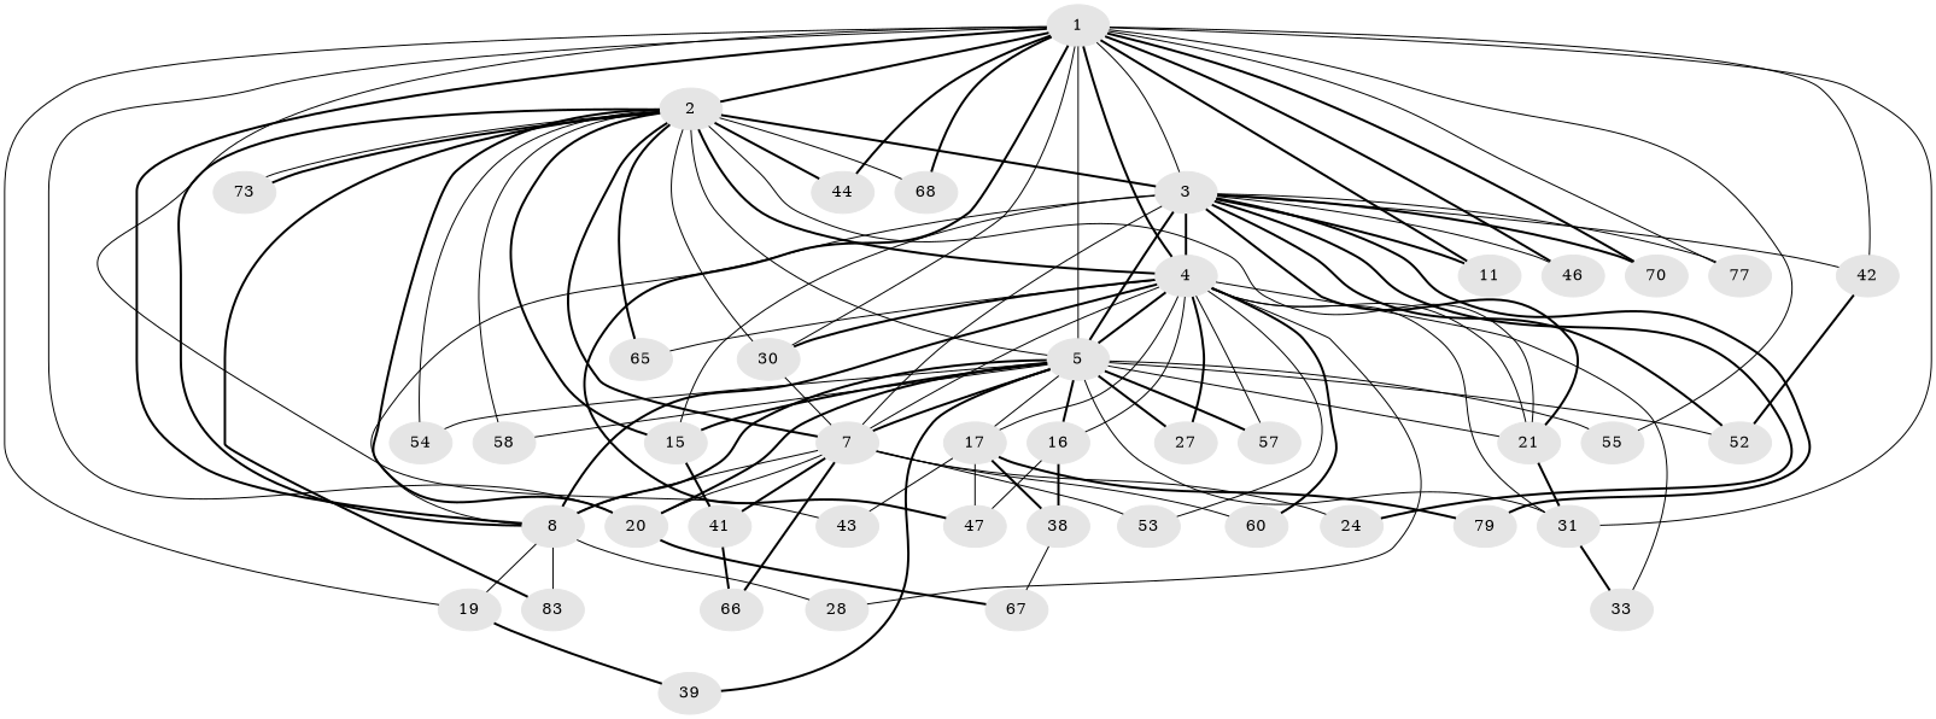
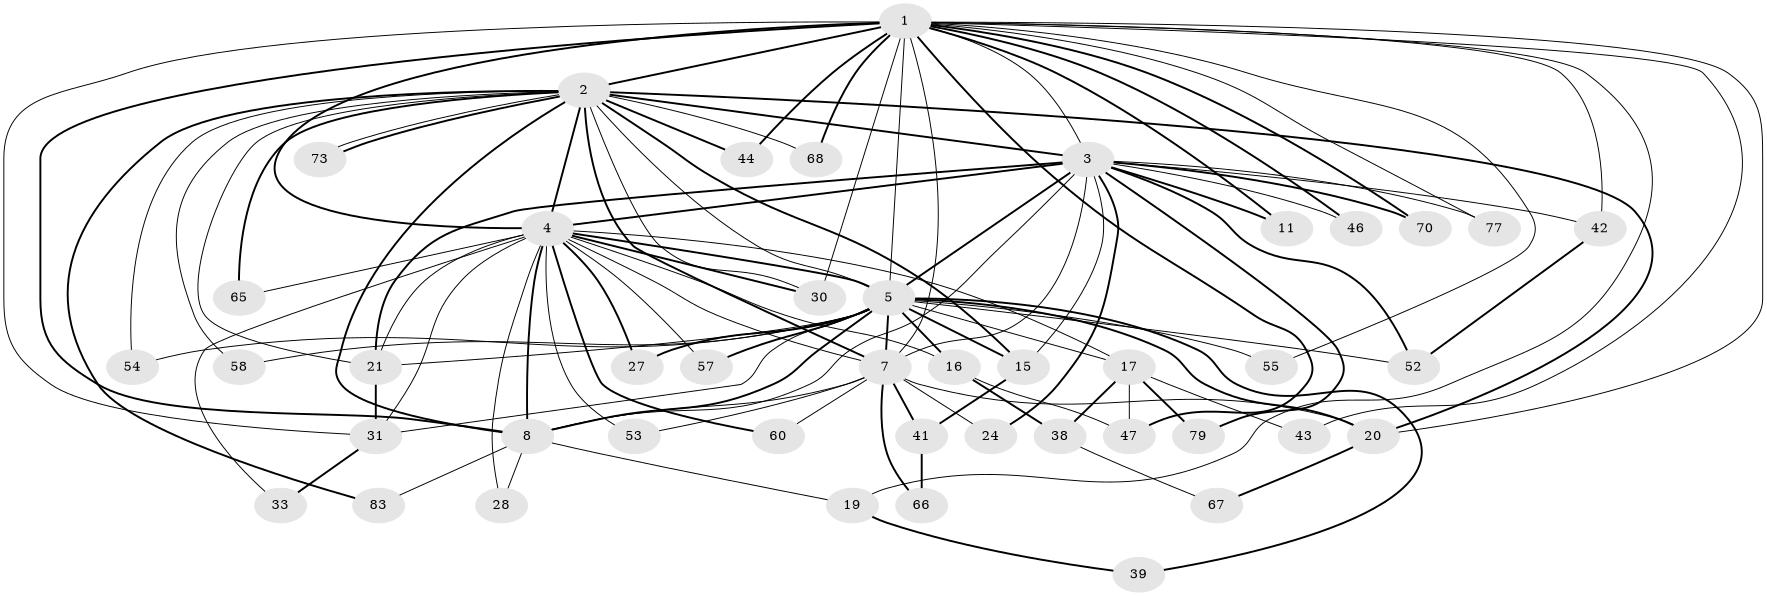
  graph {
    node [color=gray90 style=filled]
    edge [style=solid]
    1
    2
    3
    4 [super="+14+84+59+18+63+22+49+40+6+50"]
    5 [super="+12+37+26+72+35+10+9+13"]
    7
    8
    11
    19
    20 [super="+56"]
    30 [super="+32"]
    31
    42
    43
    44 [super="+89"]
    46
    47 [super="+71"]
    55
    68
    70
    77
    15
    21 [super="+61+25"]
    54
    58
    73
    n27 [label=65]
    n28 [label=83]
    24
    52 [super="+82"]
    79
    16
    17
    27
    28
    33
    53
    57
    60
    39
    41
    66
    67
    38
    1 -- 2 [style=bold]
    1 -- 3
    1 -- 4 [style=bold weight=5]
    1 -- 5 [weight=8]
-   30 -- 7
+   1 -- 7
    1 -- 8 [style=bold]
    1 -- 11 [style=bold]
    1 -- 19
    1 -- 20 [weight=2]
    1 -- 30
    1 -- 31
    1 -- 42
    1 -- 43
    1 -- 44 [style=bold]
    1 -- 46 [style=bold]
    1 -- 47 [style=bold]
    1 -- 55
    1 -- 68 [style=bold]
    1 -- 70 [style=bold]
    1 -- 77
    2 -- 3 [style=bold]
    2 -- 4 [style=bold weight=4]
    2 -- 5 [weight=4]
    2 -- 7 [style=bold]
    2 -- 8 [style=bold]
    2 -- 20 [style=bold]
    2 -- 30
    2 -- 44 [style=bold weight=2]
    2 -- 68
    2 -- 15 [style=bold]
    2 -- 21
    2 -- 54
    2 -- 58
    2 -- 73
    2 -- 73 [style=bold]
    2 -- n27 [style=bold]
    2 -- n28 [style=bold]
    3 -- 4 [style=bold weight=2]
    3 -- 5 [style=bold weight=3]
    3 -- 7
    3 -- 8
    3 -- 11 [style=bold]
    3 -- 42
    3 -- 46
    3 -- 70 [style=bold]
    3 -- 77
    3 -- 15
    3 -- 21 [style=bold]
    3 -- 24 [style=bold]
    3 -- 52 [style=bold]
    3 -- 79 [style=bold]
    4 -- 5 [style=bold weight=16]
    4 -- 7 [weight=3]
    4 -- 8 [style=bold weight=3]
    4 -- 30 [style=bold]
    4 -- 31
    4 -- 21
    4 -- n27
    4 -- 16
    4 -- 17
    4 -- 27 [style=bold]
    4 -- 28
    4 -- 33
    4 -- 53
    4 -- 57
    4 -- 60 [style=bold]
    5 -- 7 [style=bold weight=3]
    5 -- 8 [style=bold weight=3]
    5 -- 20 [style=bold weight=2]
    5 -- 31
    5 -- 55
    5 -- 15 [style=bold]
    5 -- 21
    5 -- 54
    5 -- 58
    5 -- 52
    5 -- 16 [style=bold]
    5 -- 17
    5 -- 27 [style=bold]
    5 -- 57 [style=bold]
    5 -- 39 [style=bold]
    7 -- 8
    7 -- 20
    7 -- 24
    7 -- 53
    7 -- 60
    7 -- 41 [style=bold]
    7 -- 66 [style=bold]
    8 -- 19
    8 -- n28
    8 -- 28
    19 -- 39 [style=bold]
    20 -- 67 [style=bold]
    31 -- 33 [style=bold]
    42 -- 52 [style=bold]
    15 -- 41 [style=bold]
    21 -- 31 [style=bold]
    16 -- 47
    16 -- 38 [style=bold]
    17 -- 43
    17 -- 47
    17 -- 79 [style=bold]
    17 -- 38 [style=bold]
    41 -- 66 [style=bold]
    38 -- 67
  }
